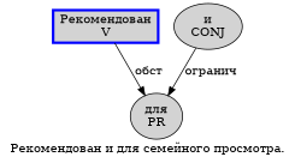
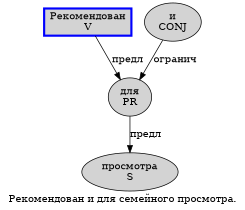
  digraph {
    label="Рекомендован и для семейного просмотра."
    node [fillcolor=lightgray penwidth=1 shape=ellipse style=filled]
    n1 [color=blue label="Рекомендован\nV" penwidth=3 shape=box]
    n2 [label="для\nPR"]
+   n3 [label="просмотра\nS"]
    n4 [label="и\nCONJ"]
-   n1 -> n2 [label="обст"]
+   n1 -> n2 [label="предл"]
+   n2 -> n3 [label="предл"]
    n4 -> n2 [label="огранич"]
  }
